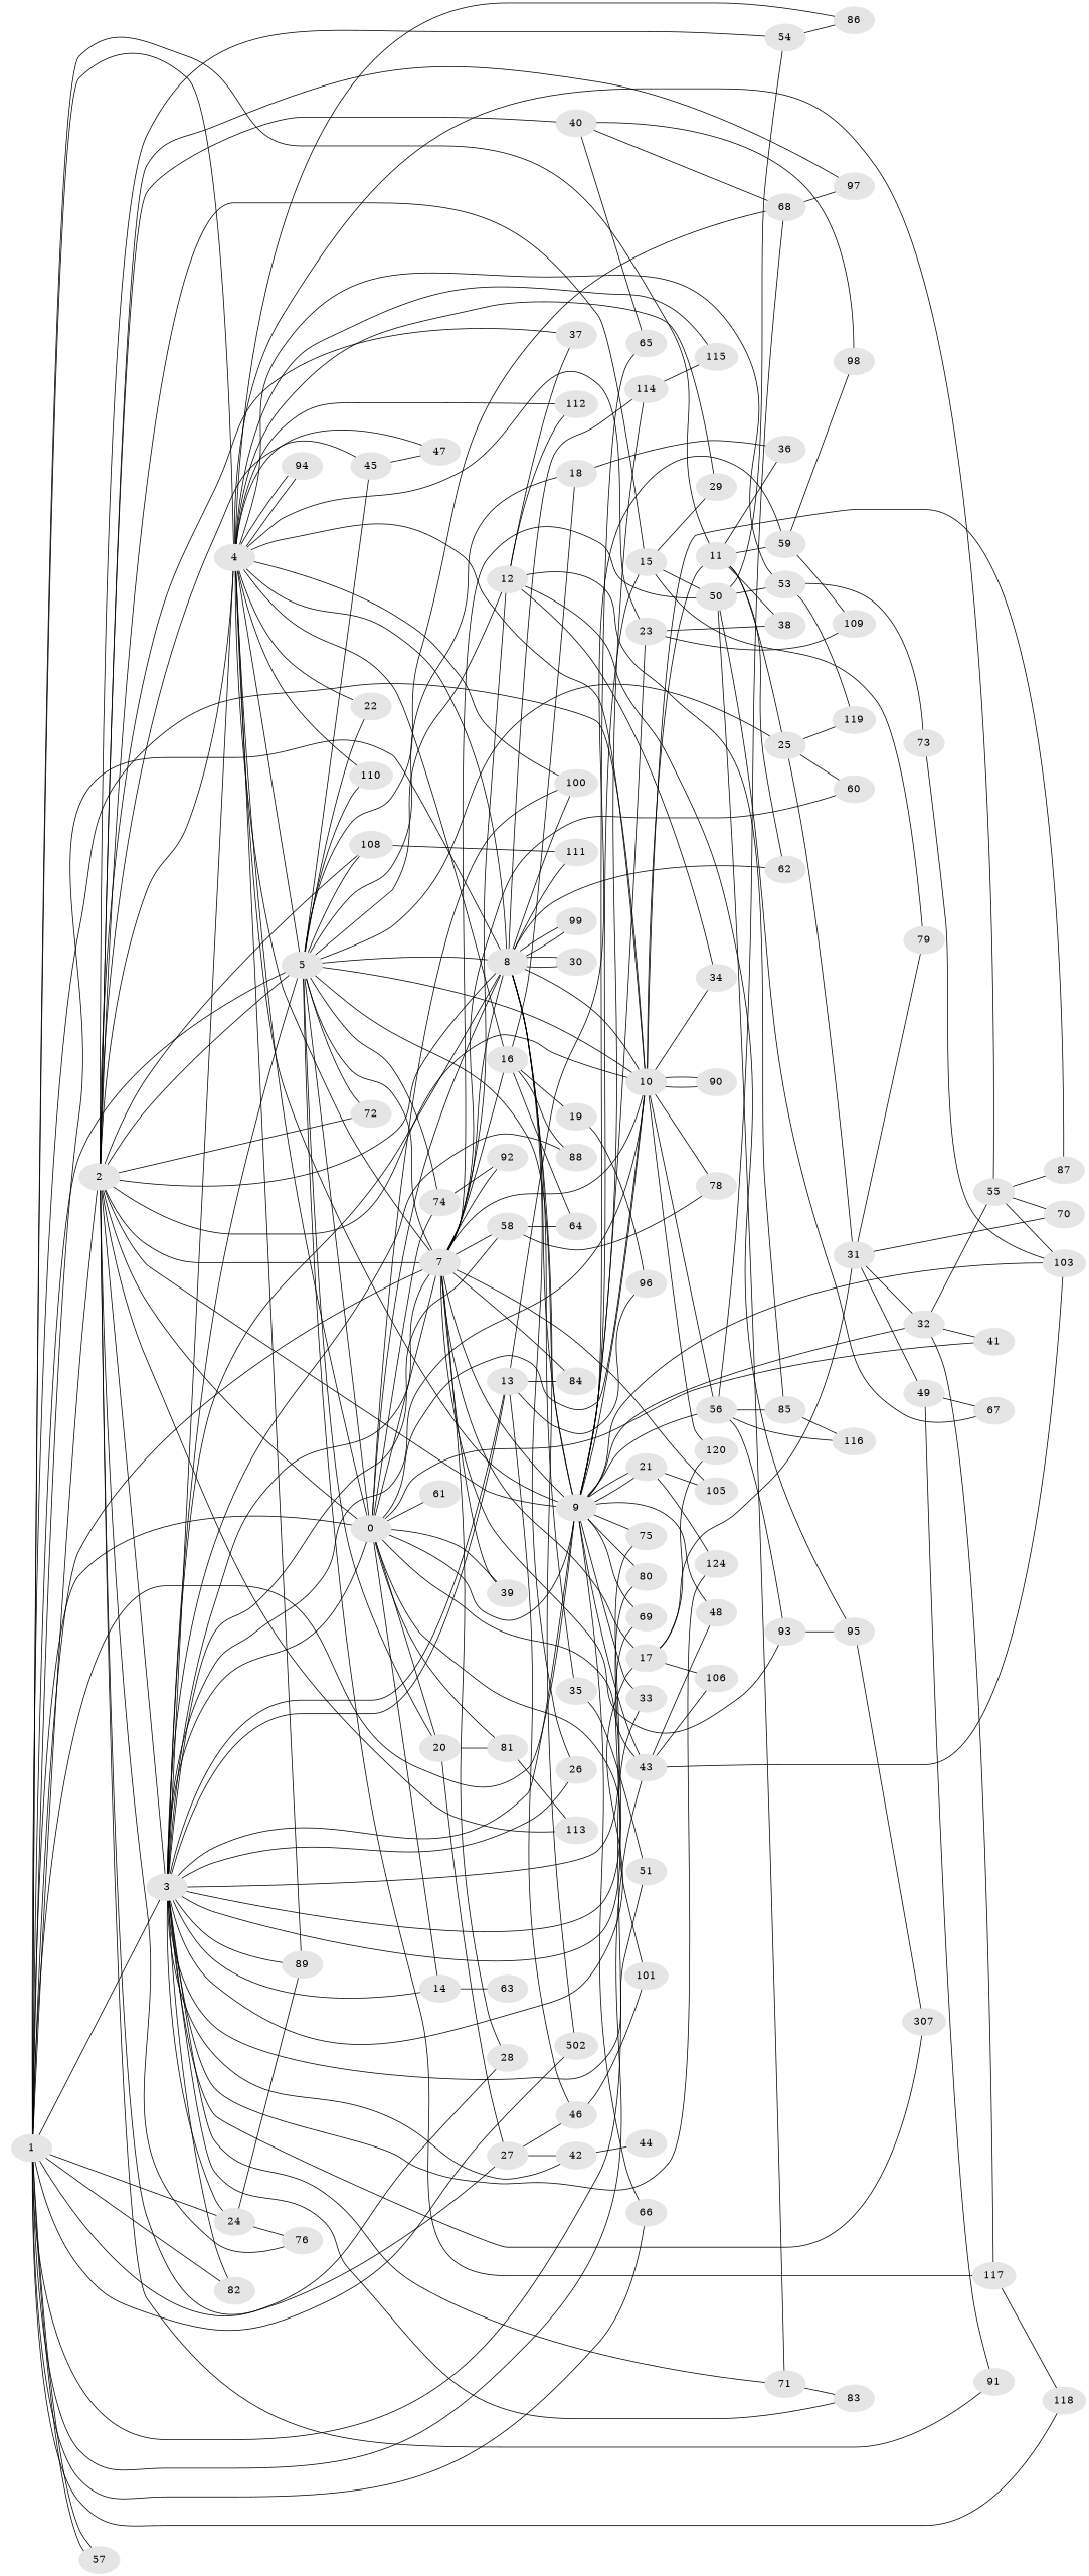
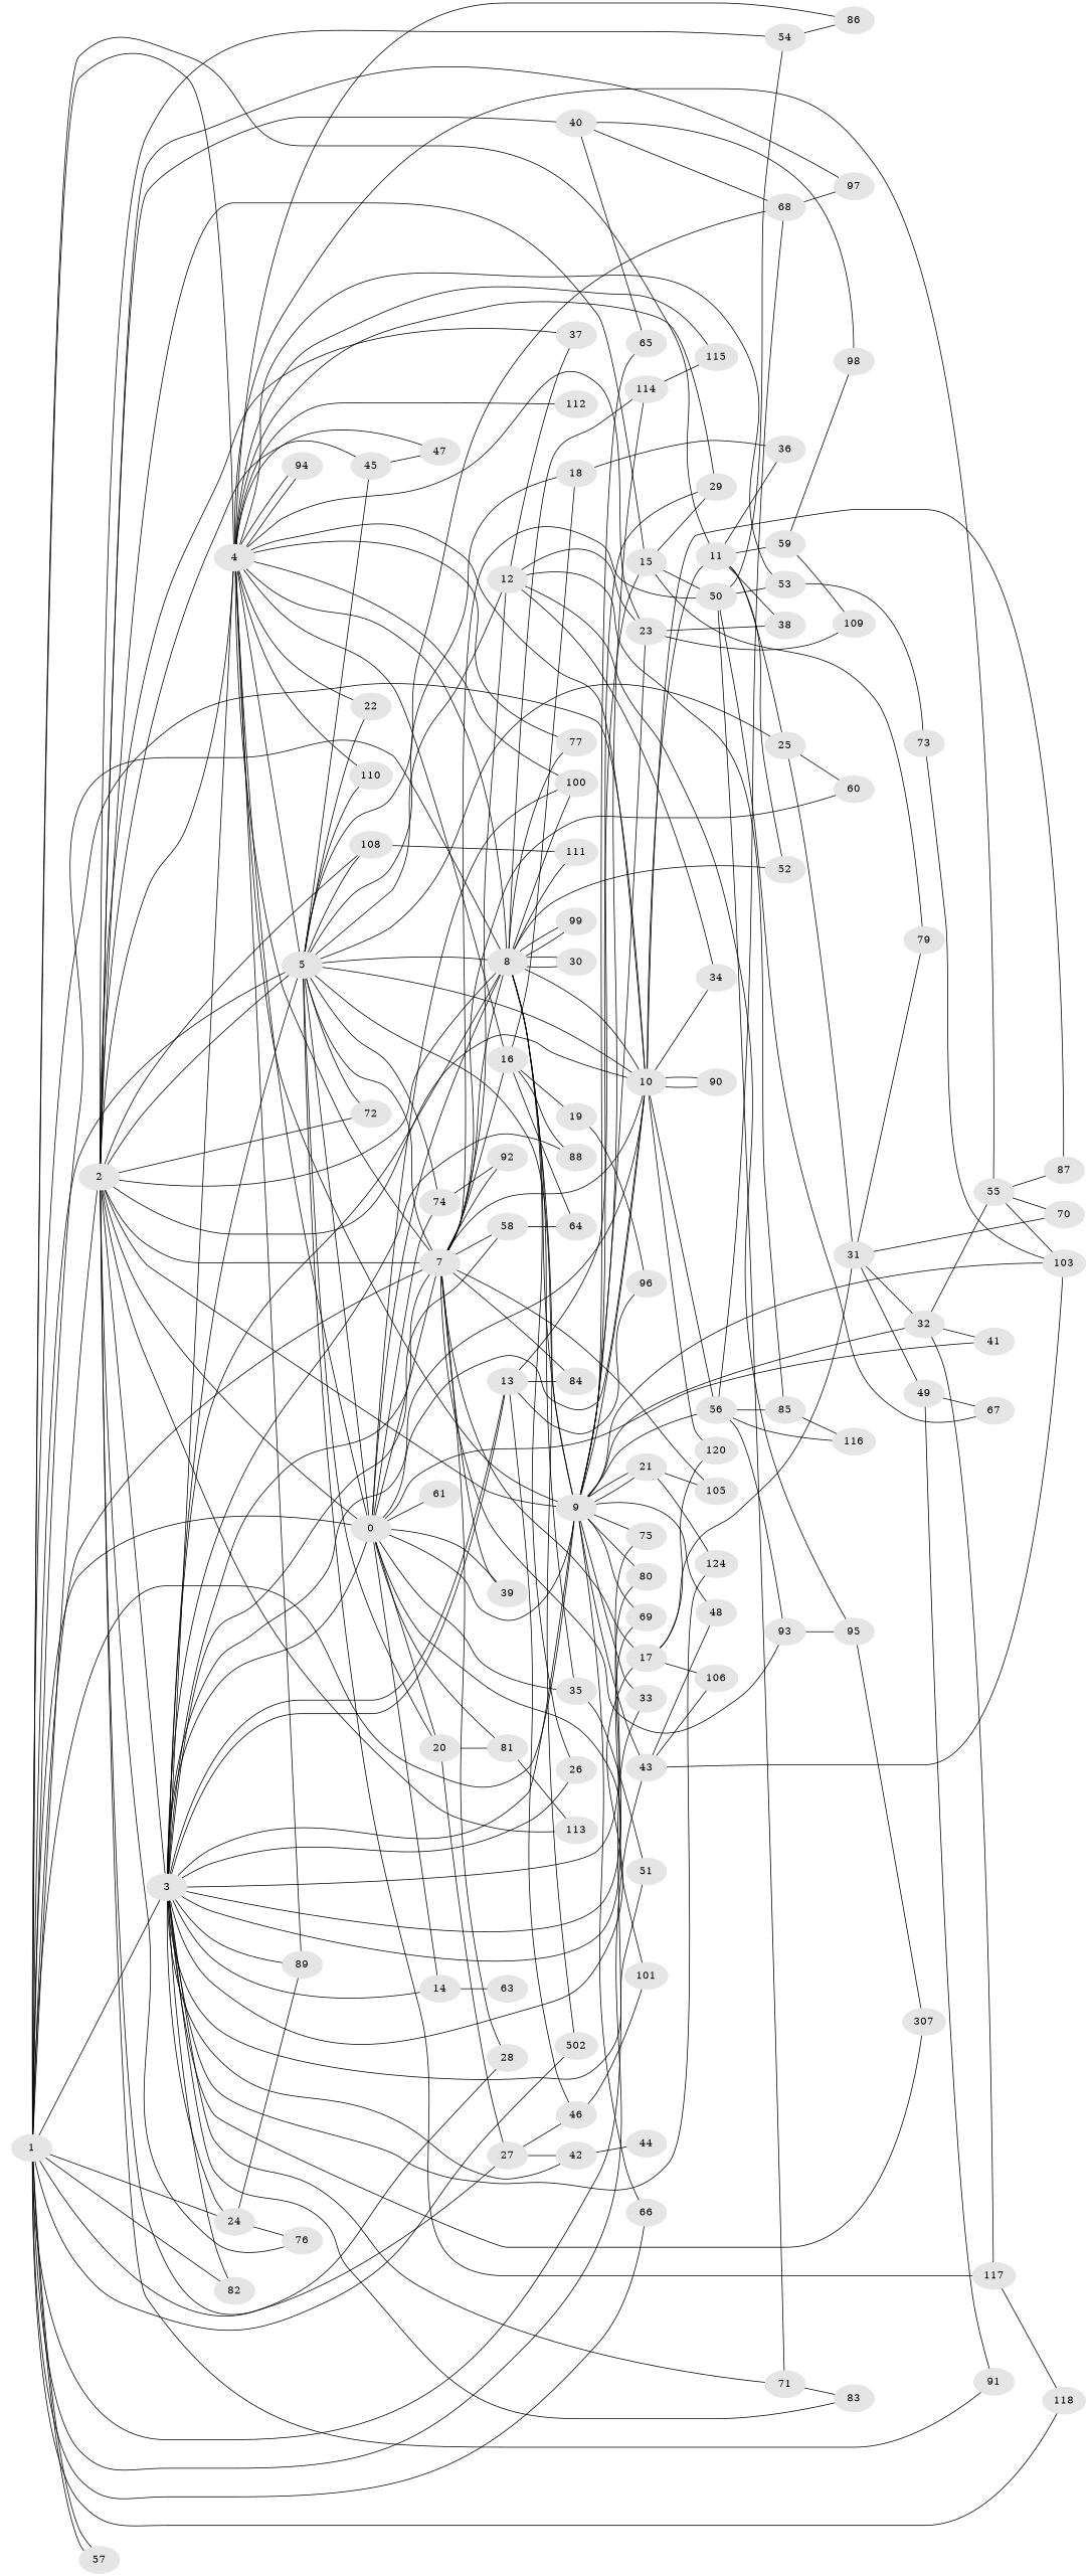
  graph {
    rankdir=LR
    node [color=gray90 style=filled]
    1
    2
    3
    4
    5
    n6 [label=0]
    7
    8
    9
    10
    11
    24
    28
    33
    43
    57
    66
    82
    n19 [label=502]
    118
    15
    27
    37
    40
    45
    54
    72
    76
    91
    97
    108
    113
    13
    14
    17
    26
    42
    51
    58
    69
    71
    75
    80
    83
    88
    n46 [label=124]
    n47 [label=307]
    89
    16
    22
    23
    29
    47
    53
    55
+   77
    86
    94
    100
    110
    112
    115
    12
    18
    20
    25
    74
    117
    68
    35
    39
    41
    61
    81
    101
    50
    60
    84
    92
    93
    105
    111
    30
-   52 [label=62]
+   52
    99
    114
    21
    32
    48
    56
    65
    103
    34
-   78
    87
    90
    120
    36
    38
    59
    106
    79
    46
    98
    96
    63
    31
    19
    44
    64
    109
-   119
    73
    70
    85
    95
    67
    116
    49
    1 -- 2
    1 -- 3
    1 -- 4
    1 -- 5
    1 -- n6
    1 -- 7
    1 -- 8
    1 -- 9
    1 -- 10
    1 -- 11
    1 -- 24
    1 -- 28
    1 -- 33
    1 -- 43
    1 -- 57
    1 -- 57
    1 -- 66
    1 -- 82
    1 -- n19
    1 -- 118
    2 -- 3
    2 -- 4
    2 -- 5
    2 -- n6
    2 -- 7
    2 -- 8
    2 -- 9
    2 -- 10
    2 -- 15
    2 -- 27
    2 -- 37
    2 -- 40
    2 -- 45
    2 -- 54
    2 -- 72
    2 -- 76
    2 -- 91
    2 -- 97
    2 -- 108
    2 -- 113
    3 -- 4
    3 -- 5
    3 -- n6
    3 -- 7
    3 -- 8
    3 -- 9
    3 -- 10
    3 -- 24
    3 -- 82
    3 -- 13
    3 -- 13
    3 -- 14
    3 -- 17
    3 -- 26
    3 -- 42
    3 -- 51
    3 -- 58
    3 -- 69
    3 -- 71
    3 -- 75
    3 -- 80
    3 -- 83
    3 -- 88
    3 -- n46
    3 -- n47
    3 -- 89
    4 -- 5
    4 -- n6
    4 -- 7
    4 -- 8
    4 -- 9
    4 -- 10
    4 -- 89
    4 -- 16
    4 -- 22
    4 -- 23
    4 -- 29
    4 -- 47
    4 -- 53
    4 -- 55
+   4 -- 77
    4 -- 86
    4 -- 94
    4 -- 94
    4 -- 100
    4 -- 110
    4 -- 112
    4 -- 115
    5 -- n6
    5 -- 7
    5 -- 8
    5 -- 9
    5 -- 10
    5 -- 45
    5 -- 72
    5 -- 108
    5 -- 22
    5 -- 110
    5 -- 12
    5 -- 18
    5 -- 20
    5 -- 25
    5 -- 74
    5 -- 117
    5 -- 68
    n6 -- 7
    n6 -- 8
    n6 -- 9
    n6 -- 10
    n6 -- 14
    n6 -- 100
    n6 -- 20
    n6 -- 74
-   n6 -- 43
+   n6 -- 35
    n6 -- 39
    n6 -- 41
    n6 -- 61
    n6 -- 81
    n6 -- 101
    7 -- 8
-   7 -- 9
    7 -- 10
    7 -- 28
    7 -- 17
    7 -- 58
    7 -- 16
    7 -- 12
    7 -- 39
    7 -- 50
    7 -- 60
    7 -- 84
    7 -- 92
    7 -- 93
    7 -- 105
    8 -- 9
    8 -- 10
    8 -- n19
    8 -- 26
+   8 -- 77
    8 -- 100
    8 -- 35
    8 -- 111
    8 -- 30
    8 -- 30
    8 -- 52
    8 -- 99
    8 -- 99
    8 -- 114
    9 -- 10
    9 -- 33
    9 -- 43
    9 -- 66
    9 -- 15
    9 -- 69
    9 -- 75
    9 -- 80
    9 -- 23
    9 -- 114
    9 -- 21
    9 -- 21
    9 -- 32
    9 -- 48
    9 -- 56
    9 -- 65
    9 -- 103
    10 -- 11
    10 -- 56
    10 -- 34
-   10 -- 78
    10 -- 87
    10 -- 90
    10 -- 90
    10 -- 120
    11 -- 25
    11 -- 52
    11 -- 36
    11 -- 38
    11 -- 59
    24 -- 76
    24 -- 89
    43 -- 48
    43 -- 103
    43 -- 106
    15 -- 29
    15 -- 50
    15 -- 79
    27 -- 42
    27 -- 46
    40 -- 68
    40 -- 65
    40 -- 98
    45 -- 47
    54 -- 86
    108 -- 111
    13 -- 84
-   13 -- 59
+   13 -- 29
    13 -- 46
    13 -- 96
    14 -- 63
    17 -- 120
    17 -- 106
    17 -- 31
    42 -- 44
-   58 -- 78
    58 -- 64
    71 -- 83
    16 -- 88
    16 -- 18
    16 -- 19
    16 -- 64
    23 -- 38
    23 -- 109
-   53 -- 119
    53 -- 73
    55 -- 103
    55 -- 87
    55 -- 70
    12 -- 37
-   12 -- 112
+   12 -- 23
    12 -- 34
    12 -- 85
    12 -- 95
    18 -- 36
    20 -- 27
    20 -- 81
    25 -- 60
    25 -- 31
-   25 -- 119
    74 -- 92
    117 -- 118
    68 -- 97
    35 -- 51
    81 -- 113
    50 -- 54
    50 -- 71
    50 -- 53
    50 -- 67
    93 -- 95
    114 -- 115
    21 -- n46
    21 -- 105
    32 -- 55
    32 -- 117
    32 -- 41
    56 -- 68
    56 -- 93
    56 -- 85
    56 -- 116
    59 -- 98
    59 -- 109
    46 -- 101
    31 -- 32
    31 -- 79
    31 -- 70
    31 -- 49
    19 -- 96
    73 -- 103
    85 -- 116
    95 -- n47
    49 -- 91
    49 -- 67
  }
